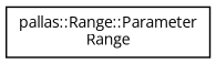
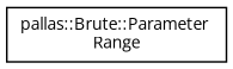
  digraph {
    rankdir=LR
    fontname="Open Sans"
-   n1 [color=black fillcolor=white fontname="Open Sans" fontsize=10 height=0.2 label="pallas::Range::Parameter\lRange" shape=record style=filled width=0.4]
+   n1 [color=black fillcolor=white fontname="Open Sans" fontsize=10 height=0.2 label="pallas::Brute::Parameter\lRange" shape=record style=filled width=0.4]
  }
